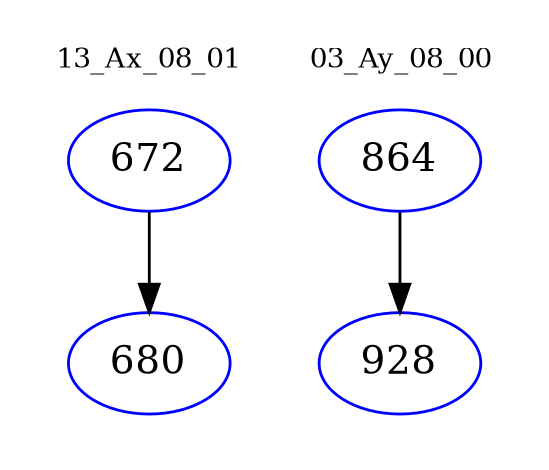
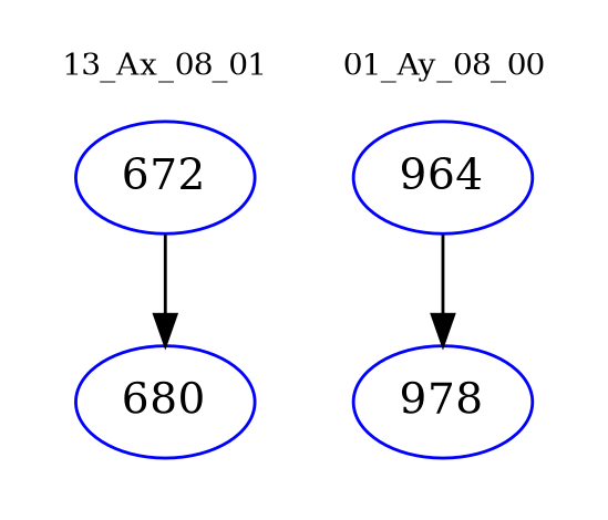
  digraph {
    node [color=blue]
    edge [color=black]
    n1 [label=672]
    n2 [label=680]
-   n3 [label=864]
-   n4 [label=928]
+   n3 [label=964]
+   n4 [label=978]
    subgraph cluster_1 {
      color=white
      fontsize=10
      label="13_Ax_08_01"
      n1
      n2
    }
    subgraph cluster_2 {
      color=white
      fontsize=10
-     label="03_Ay_08_00"
+     label="01_Ay_08_00"
      n3
      n4
    }
    n1 -> n2
    n3 -> n4
  }
